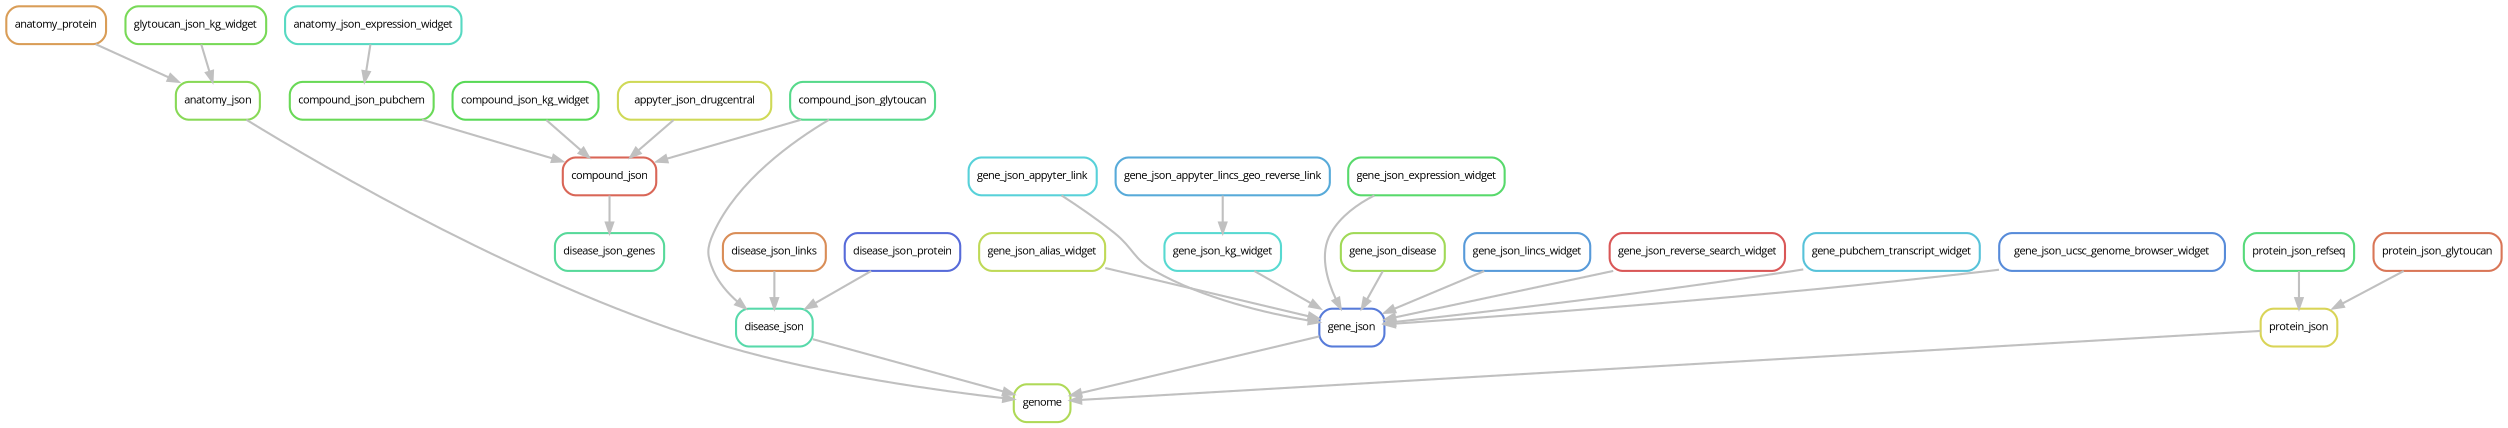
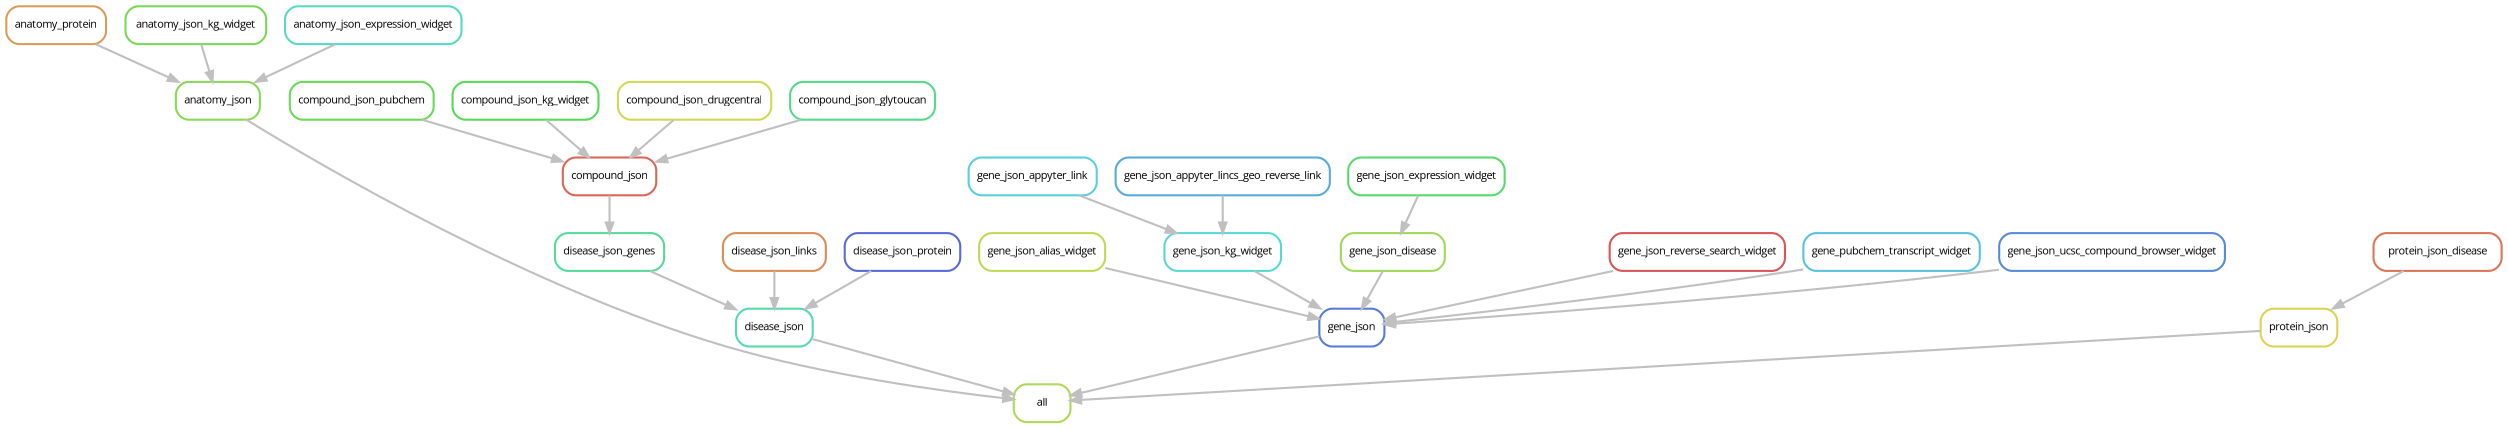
  digraph {
    bgcolor=white
    fontname="Open Sans"
    node [fontname="Open Sans" fontsize=10 penwidth=2 shape=box style=rounded]
    edge [color=grey fontname="Open Sans" penwidth=2]
-   n1 [color="0.22 0.6 0.85" label=genome]
+   n1 [color="0.22 0.6 0.85" label=all]
    n2 [color="0.27 0.6 0.85" label=anatomy_json]
    n3 [color="0.09 0.6 0.85" label=anatomy_protein]
-   n4 [color="0.29 0.6 0.85" label=glytoucan_json_kg_widget]
+   n4 [color="0.29 0.6 0.85" label=anatomy_json_kg_widget]
    n5 [color="0.47 0.6 0.85" label=anatomy_json_expression_widget]
    n6 [color="0.02 0.6 0.85" label=compound_json]
    n7 [color="0.42 0.6 0.85" label=disease_json_genes]
    n8 [color="0.31 0.6 0.85" label=compound_json_pubchem]
    n9 [color="0.40 0.6 0.85" label=compound_json_glytoucan]
    n10 [color="0.33 0.6 0.85" label=compound_json_kg_widget]
-   n11 [color="0.18 0.6 0.85" label=appyter_json_drugcentral]
+   n11 [color="0.18 0.6 0.85" label=compound_json_drugcentral]
    n12 [color="0.44 0.6 0.85" label=disease_json]
    n13 [color="0.07 0.6 0.85" label=disease_json_links]
    n14 [color="0.64 0.6 0.85" label=disease_json_protein]
    n15 [color="0.62 0.6 0.85" label=gene_json]
    n16 [color="0.20 0.6 0.85" label=gene_json_alias_widget]
    n17 [color="0.51 0.6 0.85" label=gene_json_appyter_link]
    n18 [color="0.56 0.6 0.85" label=gene_json_appyter_lincs_geo_reverse_link]
    n19 [color="0.49 0.6 0.85" label=gene_json_kg_widget]
    n20 [color="0.24 0.6 0.85" label=gene_json_disease]
-   n21 [color="0.58 0.6 0.85" label=gene_json_lincs_widget]
    n22 [color="0.36 0.6 0.85" label=gene_json_expression_widget]
    n23 [color="0.00 0.6 0.85" label=gene_json_reverse_search_widget]
    n24 [color="0.53 0.6 0.85" label=gene_pubchem_transcript_widget]
-   n25 [color="0.60 0.6 0.85" label=gene_json_ucsc_genome_browser_widget]
+   n25 [color="0.60 0.6 0.85" label=gene_json_ucsc_compound_browser_widget]
    n26 [color="0.16 0.6 0.85" label=protein_json]
-   n27 [color="0.38 0.6 0.85" label=protein_json_refseq]
-   n28 [color="0.04 0.6 0.85" label=protein_json_glytoucan]
+   n28 [color="0.04 0.6 0.85" label=protein_json_disease]
    n2 -> n1
    n3 -> n2
    n4 -> n2
-   n5 -> n8
+   n5 -> n2
    n6 -> n7
-   n9 -> n12
+   n7 -> n12
    n8 -> n6
    n9 -> n6
    n10 -> n6
    n11 -> n6
    n12 -> n1
    n13 -> n12
    n14 -> n12
    n15 -> n1
    n16 -> n15
-   n17 -> n15
+   n17 -> n19
    n18 -> n19
    n19 -> n15
    n20 -> n15
-   n21 -> n15
-   n22 -> n15
+   n22 -> n20
    n23 -> n15
    n24 -> n15
    n25 -> n15
    n26 -> n1
-   n27 -> n26
    n28 -> n26
  }
